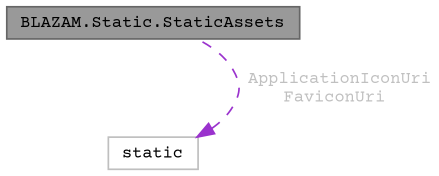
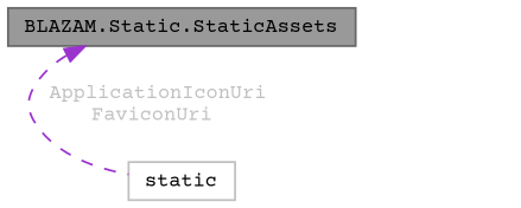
  digraph {
    fontname="Courier Prime"
    node [fontname="Courier Prime" fontsize=10 shape=box style=filled]
    n1 [color=gray40 fillcolor=grey60 fontcolor=black height=0.2 label="BLAZAM.Static.StaticAssets" width=0.4]
    n2 [color=grey75 fillcolor=white height=0.2 label=static width=0.4]
-   n2 -> n1 [color=darkorchid3 dir=back fontcolor=grey fontname="Courier Prime" fontsize=10 label=" ApplicationIconUri\nFaviconUri" labelfontname=Helvetica labelfontsize=10 style=dashed]
+   n1 -> n2 [color=darkorchid3 dir=back fontcolor=grey fontname="Courier Prime" fontsize=10 label=" ApplicationIconUri\nFaviconUri" labelfontname=Helvetica labelfontsize=10 style=dashed]
  }
